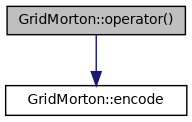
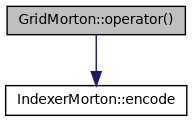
  digraph {
    rankdir=TB
    node [color=black fontname=Helvetica fontsize=10 shape=record style=filled]
    n1 [fillcolor=grey75 fontcolor=black height=0.2 label="GridMorton::operator()" width=0.4]
-   n2 [fillcolor=white height=0.2 label="GridMorton::encode" width=0.4]
+   n2 [fillcolor=white height=0.2 label="IndexerMorton::encode" width=0.4]
    n1 -> n2 [color=midnightblue fontname=Helvetica fontsize=10 labelfontname=Helvetica labelfontsize=10 style=solid]
  }
